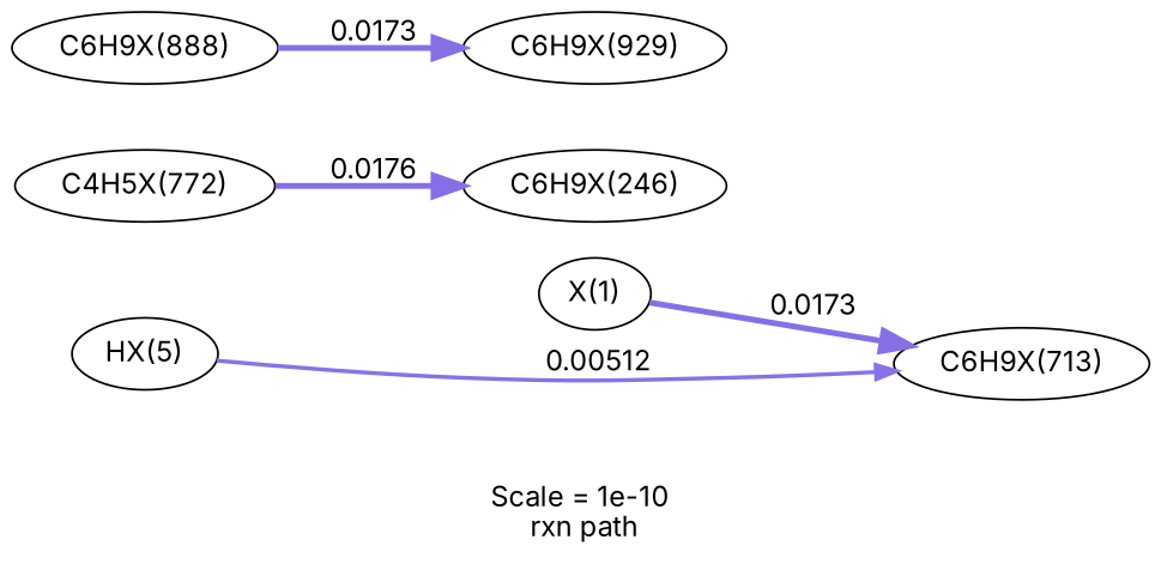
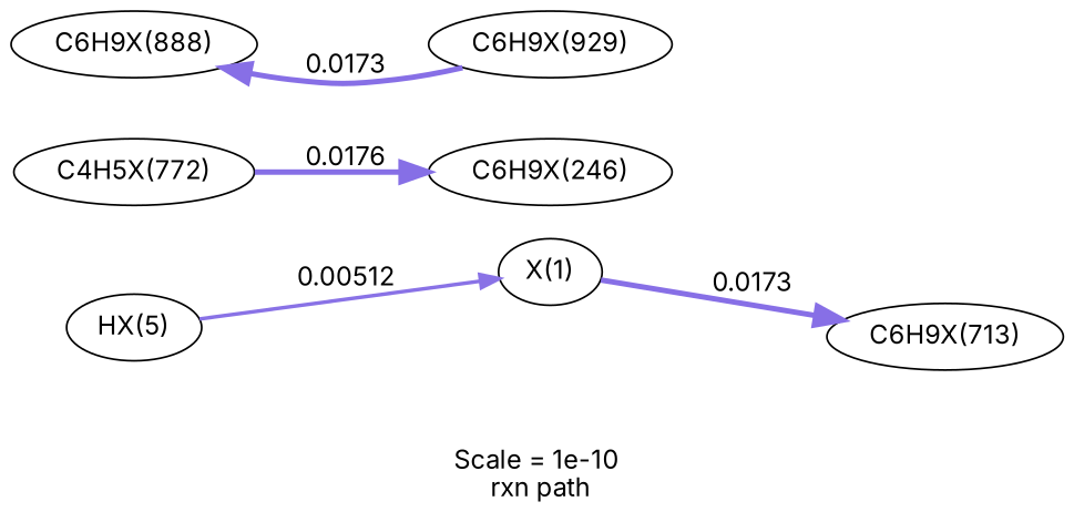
  digraph {
    fontname=Inter
    label="Scale = 1e-10\l rxn path"
    rankdir=LR
    node [fontname=Inter]
    edge [arrowsize=1.47 color="0.7, 0.517, 0.9" fontname=Inter style="setlinewidth(2.94)"]
    n1 [label="HX(5)"]
    n2 [label="X(1)"]
    n3 [label="C6H9X(713)"]
    n4 [label="C4H5X(772)"]
    n5 [label="C6H9X(246)"]
    n6 [label="C6H9X(888)"]
    n7 [label="C6H9X(929)"]
-   n1 -> n3 [arrowsize=1.01 color="0.7, 0.505, 0.9" label=" 0.00512" style="setlinewidth(2.02)"]
+   n1 -> n2 [arrowsize=1.01 color="0.7, 0.505, 0.9" label=" 0.00512" style="setlinewidth(2.02)"]
    n2 -> n3 [label=" 0.0173"]
    n4 -> n5 [arrowsize=1.48 color="0.7, 0.518, 0.9" label=" 0.0176" style="setlinewidth(2.95)"]
-   n6 -> n7 [label=" 0.0173"]
+   n7 -> n6 [label=" 0.0173"]
  }
